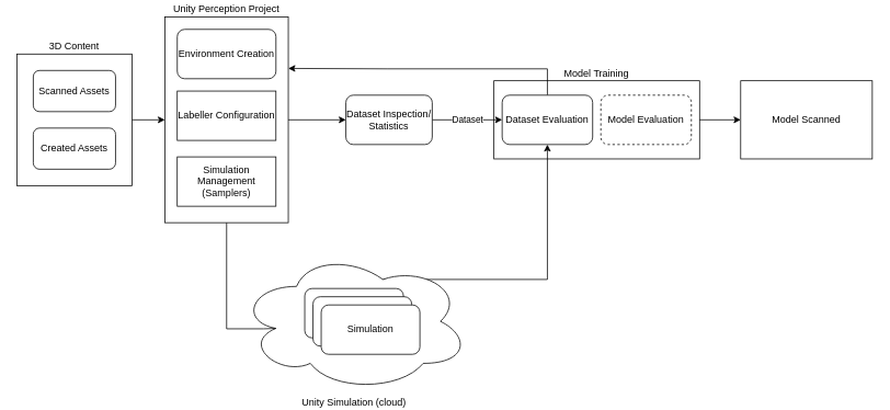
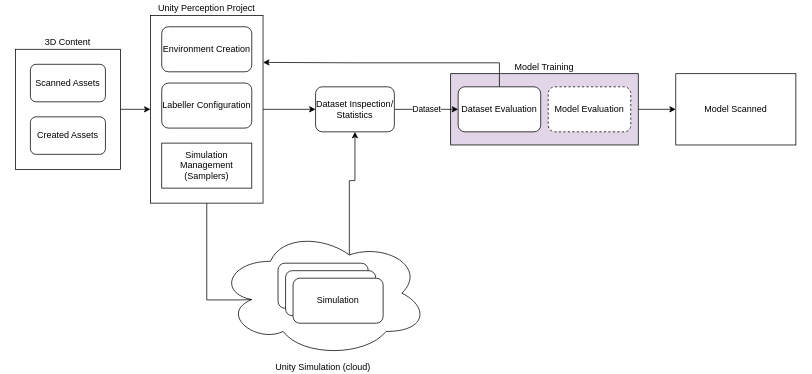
  <mxCell id="0" />
  <mxCell id="1" parent="0" />
- <mxCell id="2" value="Model Training" style="rounded=0;whiteSpace=wrap;html=1;labelPosition=center;verticalLabelPosition=top;align=center;verticalAlign=bottom;" vertex="1" parent="1"><mxGeometry x="600" y="97.5" width="250" height="95" as="geometry" /></mxCell>
- <mxCell id="3" style="edgeStyle=orthogonalEdgeStyle;rounded=0;orthogonalLoop=1;jettySize=auto;html=1;exitX=0.625;exitY=0.2;exitDx=0;exitDy=0;exitPerimeter=0;" edge="1" parent="1" source="4" target="21"><mxGeometry relative="1" as="geometry"><mxPoint x="480" y="195" as="targetPoint" /></mxGeometry></mxCell>
+ <mxCell id="2" value="Model Training" style="rounded=0;whiteSpace=wrap;html=1;labelPosition=center;verticalLabelPosition=top;align=center;verticalAlign=bottom;fillColor=#e1d5e7;" vertex="1" parent="1"><mxGeometry x="600" y="97.5" width="250" height="95" as="geometry" /></mxCell>
+ <mxCell id="3" style="edgeStyle=orthogonalEdgeStyle;rounded=0;orthogonalLoop=1;jettySize=auto;html=1;exitX=0.625;exitY=0.2;exitDx=0;exitDy=0;exitPerimeter=0;entryX=0.5;entryY=1;entryDx=0;entryDy=0;" edge="1" parent="1" source="4" target="19"><mxGeometry relative="1" as="geometry"><mxPoint x="480" y="195" as="targetPoint" /></mxGeometry></mxCell>
  <mxCell id="4" value="Unity Simulation (cloud)" style="ellipse;shape=cloud;whiteSpace=wrap;html=1;labelPosition=center;verticalLabelPosition=bottom;align=center;verticalAlign=top;" vertex="1" parent="1"><mxGeometry x="290" y="305" width="280" height="170" as="geometry" /></mxCell>
  <mxCell id="5" style="edgeStyle=orthogonalEdgeStyle;rounded=0;orthogonalLoop=1;jettySize=auto;html=1;exitX=1;exitY=0.5;exitDx=0;exitDy=0;entryX=0;entryY=0.5;entryDx=0;entryDy=0;" edge="1" parent="1" source="6" target="11"><mxGeometry relative="1" as="geometry" /></mxCell>
  <mxCell id="6" value="3D Content" style="rounded=0;whiteSpace=wrap;html=1;labelPosition=center;verticalLabelPosition=top;align=center;verticalAlign=bottom;" vertex="1" parent="1"><mxGeometry x="20" y="65" width="140" height="160" as="geometry" /></mxCell>
  <mxCell id="7" value="Scanned Assets" style="rounded=1;whiteSpace=wrap;html=1;" vertex="1" parent="1"><mxGeometry x="40" y="85" width="100" height="50" as="geometry" /></mxCell>
  <mxCell id="8" value="Created Assets" style="rounded=1;whiteSpace=wrap;html=1;" vertex="1" parent="1"><mxGeometry x="40" y="155" width="100" height="50" as="geometry" /></mxCell>
  <mxCell id="9" style="edgeStyle=orthogonalEdgeStyle;rounded=0;orthogonalLoop=1;jettySize=auto;html=1;exitX=1;exitY=0.5;exitDx=0;exitDy=0;entryX=0;entryY=0.5;entryDx=0;entryDy=0;" edge="1" parent="1" source="11" target="19"><mxGeometry relative="1" as="geometry"><mxPoint x="400" y="145" as="targetPoint" /></mxGeometry></mxCell>
  <mxCell id="10" style="edgeStyle=orthogonalEdgeStyle;rounded=0;orthogonalLoop=1;jettySize=auto;html=1;exitX=0.5;exitY=1;exitDx=0;exitDy=0;entryX=0.16;entryY=0.55;entryDx=0;entryDy=0;entryPerimeter=0;endArrow=none;" edge="1" parent="1" source="11" target="4"><mxGeometry relative="1" as="geometry"><Array as="points"><mxPoint x="275" y="399" /><mxPoint x="320" y="399" /></Array></mxGeometry></mxCell>
  <mxCell id="11" value="Unity Perception Project" style="rounded=0;whiteSpace=wrap;html=1;labelPosition=center;verticalLabelPosition=top;align=center;verticalAlign=bottom;" vertex="1" parent="1"><mxGeometry x="200" y="20" width="150" height="250" as="geometry" /></mxCell>
  <mxCell id="12" value="Environment Creation" style="rounded=1;whiteSpace=wrap;html=1;" vertex="1" parent="1"><mxGeometry x="215" y="35" width="120" height="60" as="geometry" /></mxCell>
- <mxCell id="13" value="Labeller Configuration" style="whiteSpace=wrap;html=1;rounded=0;" vertex="1" parent="1"><mxGeometry x="215" y="110" width="120" height="60" as="geometry" /></mxCell>
+ <mxCell id="13" value="Labeller Configuration" style="rounded=1;whiteSpace=wrap;html=1;" vertex="1" parent="1"><mxGeometry x="215" y="110" width="120" height="60" as="geometry" /></mxCell>
  <mxCell id="14" value="Simulation Management (Samplers)" style="whiteSpace=wrap;html=1;rounded=0;" vertex="1" parent="1"><mxGeometry x="215" y="190" width="120" height="60" as="geometry" /></mxCell>
  <mxCell id="15" value="Simulation" style="rounded=1;whiteSpace=wrap;html=1;" vertex="1" parent="1"><mxGeometry x="370" y="350" width="120" height="60" as="geometry" /></mxCell>
  <mxCell id="16" value="Simulation" style="rounded=1;whiteSpace=wrap;html=1;" vertex="1" parent="1"><mxGeometry x="380" y="360" width="120" height="60" as="geometry" /></mxCell>
  <mxCell id="17" value="Simulation" style="rounded=1;whiteSpace=wrap;html=1;" vertex="1" parent="1"><mxGeometry x="390" y="370" width="120" height="60" as="geometry" /></mxCell>
  <mxCell id="18" value="Dataset" style="edgeStyle=orthogonalEdgeStyle;rounded=0;orthogonalLoop=1;jettySize=auto;html=1;exitX=1;exitY=0.5;exitDx=0;exitDy=0;entryX=0;entryY=0.5;entryDx=0;entryDy=0;" edge="1" parent="1" source="19" target="21"><mxGeometry relative="1" as="geometry"><mxPoint x="560" y="145" as="sourcePoint" /></mxGeometry></mxCell>
  <mxCell id="19" value="Dataset Inspection/ Statistics" style="rounded=1;whiteSpace=wrap;html=1;" vertex="1" parent="1"><mxGeometry x="420" y="115" width="105" height="60" as="geometry" /></mxCell>
  <mxCell id="20" style="edgeStyle=orthogonalEdgeStyle;rounded=0;orthogonalLoop=1;jettySize=auto;html=1;exitX=0.5;exitY=0;exitDx=0;exitDy=0;entryX=1;entryY=0.25;entryDx=0;entryDy=0;" edge="1" parent="1" source="21" target="11"><mxGeometry relative="1" as="geometry"><Array as="points"><mxPoint x="665" y="83" /><mxPoint x="470" y="83" /></Array></mxGeometry></mxCell>
  <mxCell id="21" value="Dataset Evaluation" style="rounded=1;whiteSpace=wrap;html=1;" vertex="1" parent="1"><mxGeometry x="610" y="115" width="110" height="60" as="geometry" /></mxCell>
  <mxCell id="22" style="edgeStyle=orthogonalEdgeStyle;rounded=0;orthogonalLoop=1;jettySize=auto;html=1;exitX=1;exitY=0.5;exitDx=0;exitDy=0;entryX=0;entryY=0.5;entryDx=0;entryDy=0;" edge="1" parent="1" source="2" target="23"><mxGeometry relative="1" as="geometry" /></mxCell>
  <mxCell id="23" value="Model Scanned" style="rounded=0;whiteSpace=wrap;html=1;" vertex="1" parent="1"><mxGeometry x="900" y="97.5" width="160" height="95" as="geometry" /></mxCell>
  <mxCell id="24" value="Model Evaluation" style="rounded=1;whiteSpace=wrap;html=1;dashed=1;" vertex="1" parent="1"><mxGeometry x="730" y="115" width="110" height="60" as="geometry" /></mxCell>
